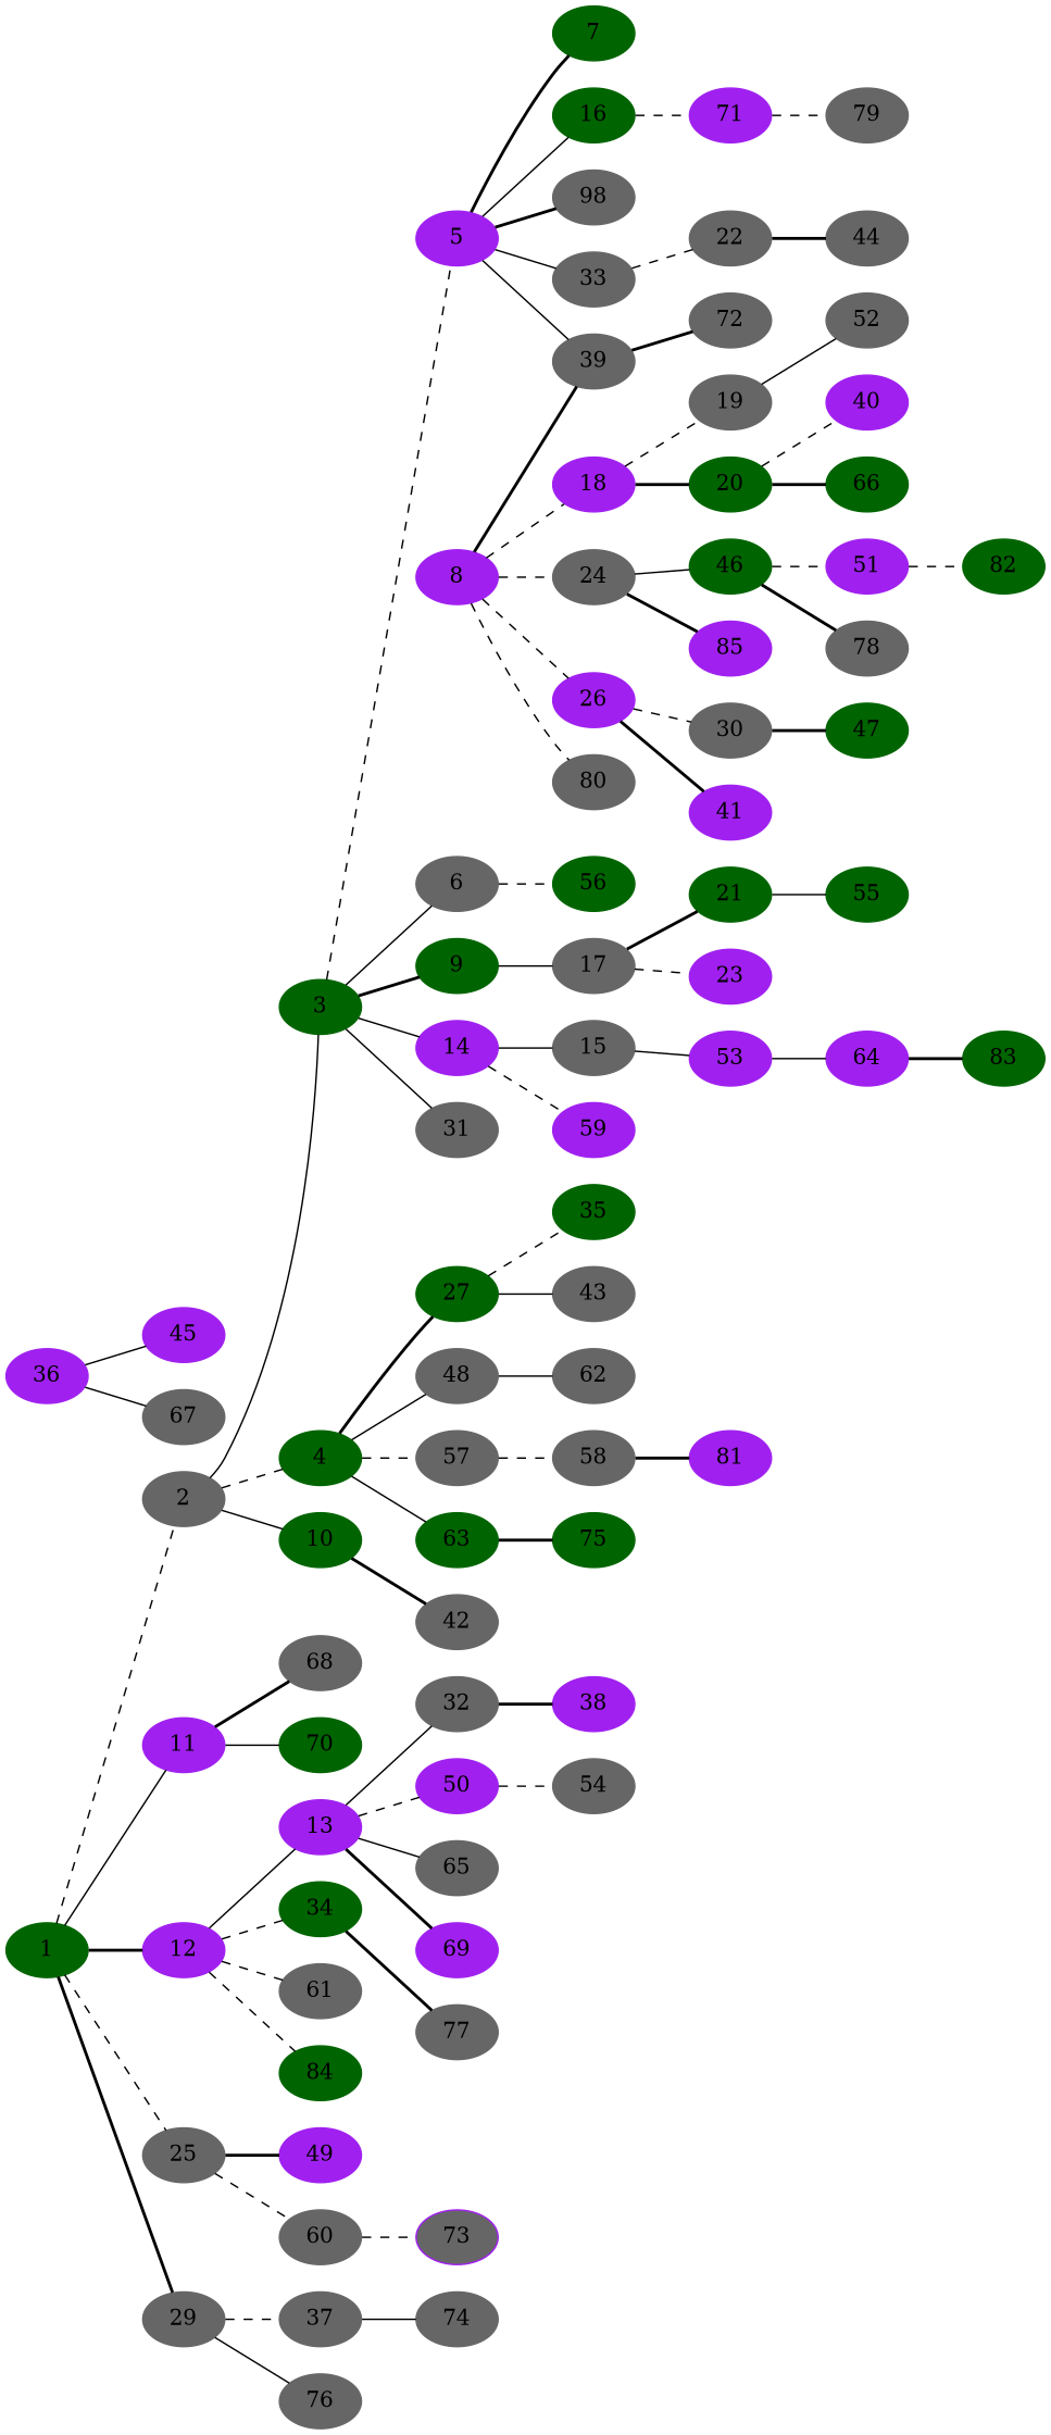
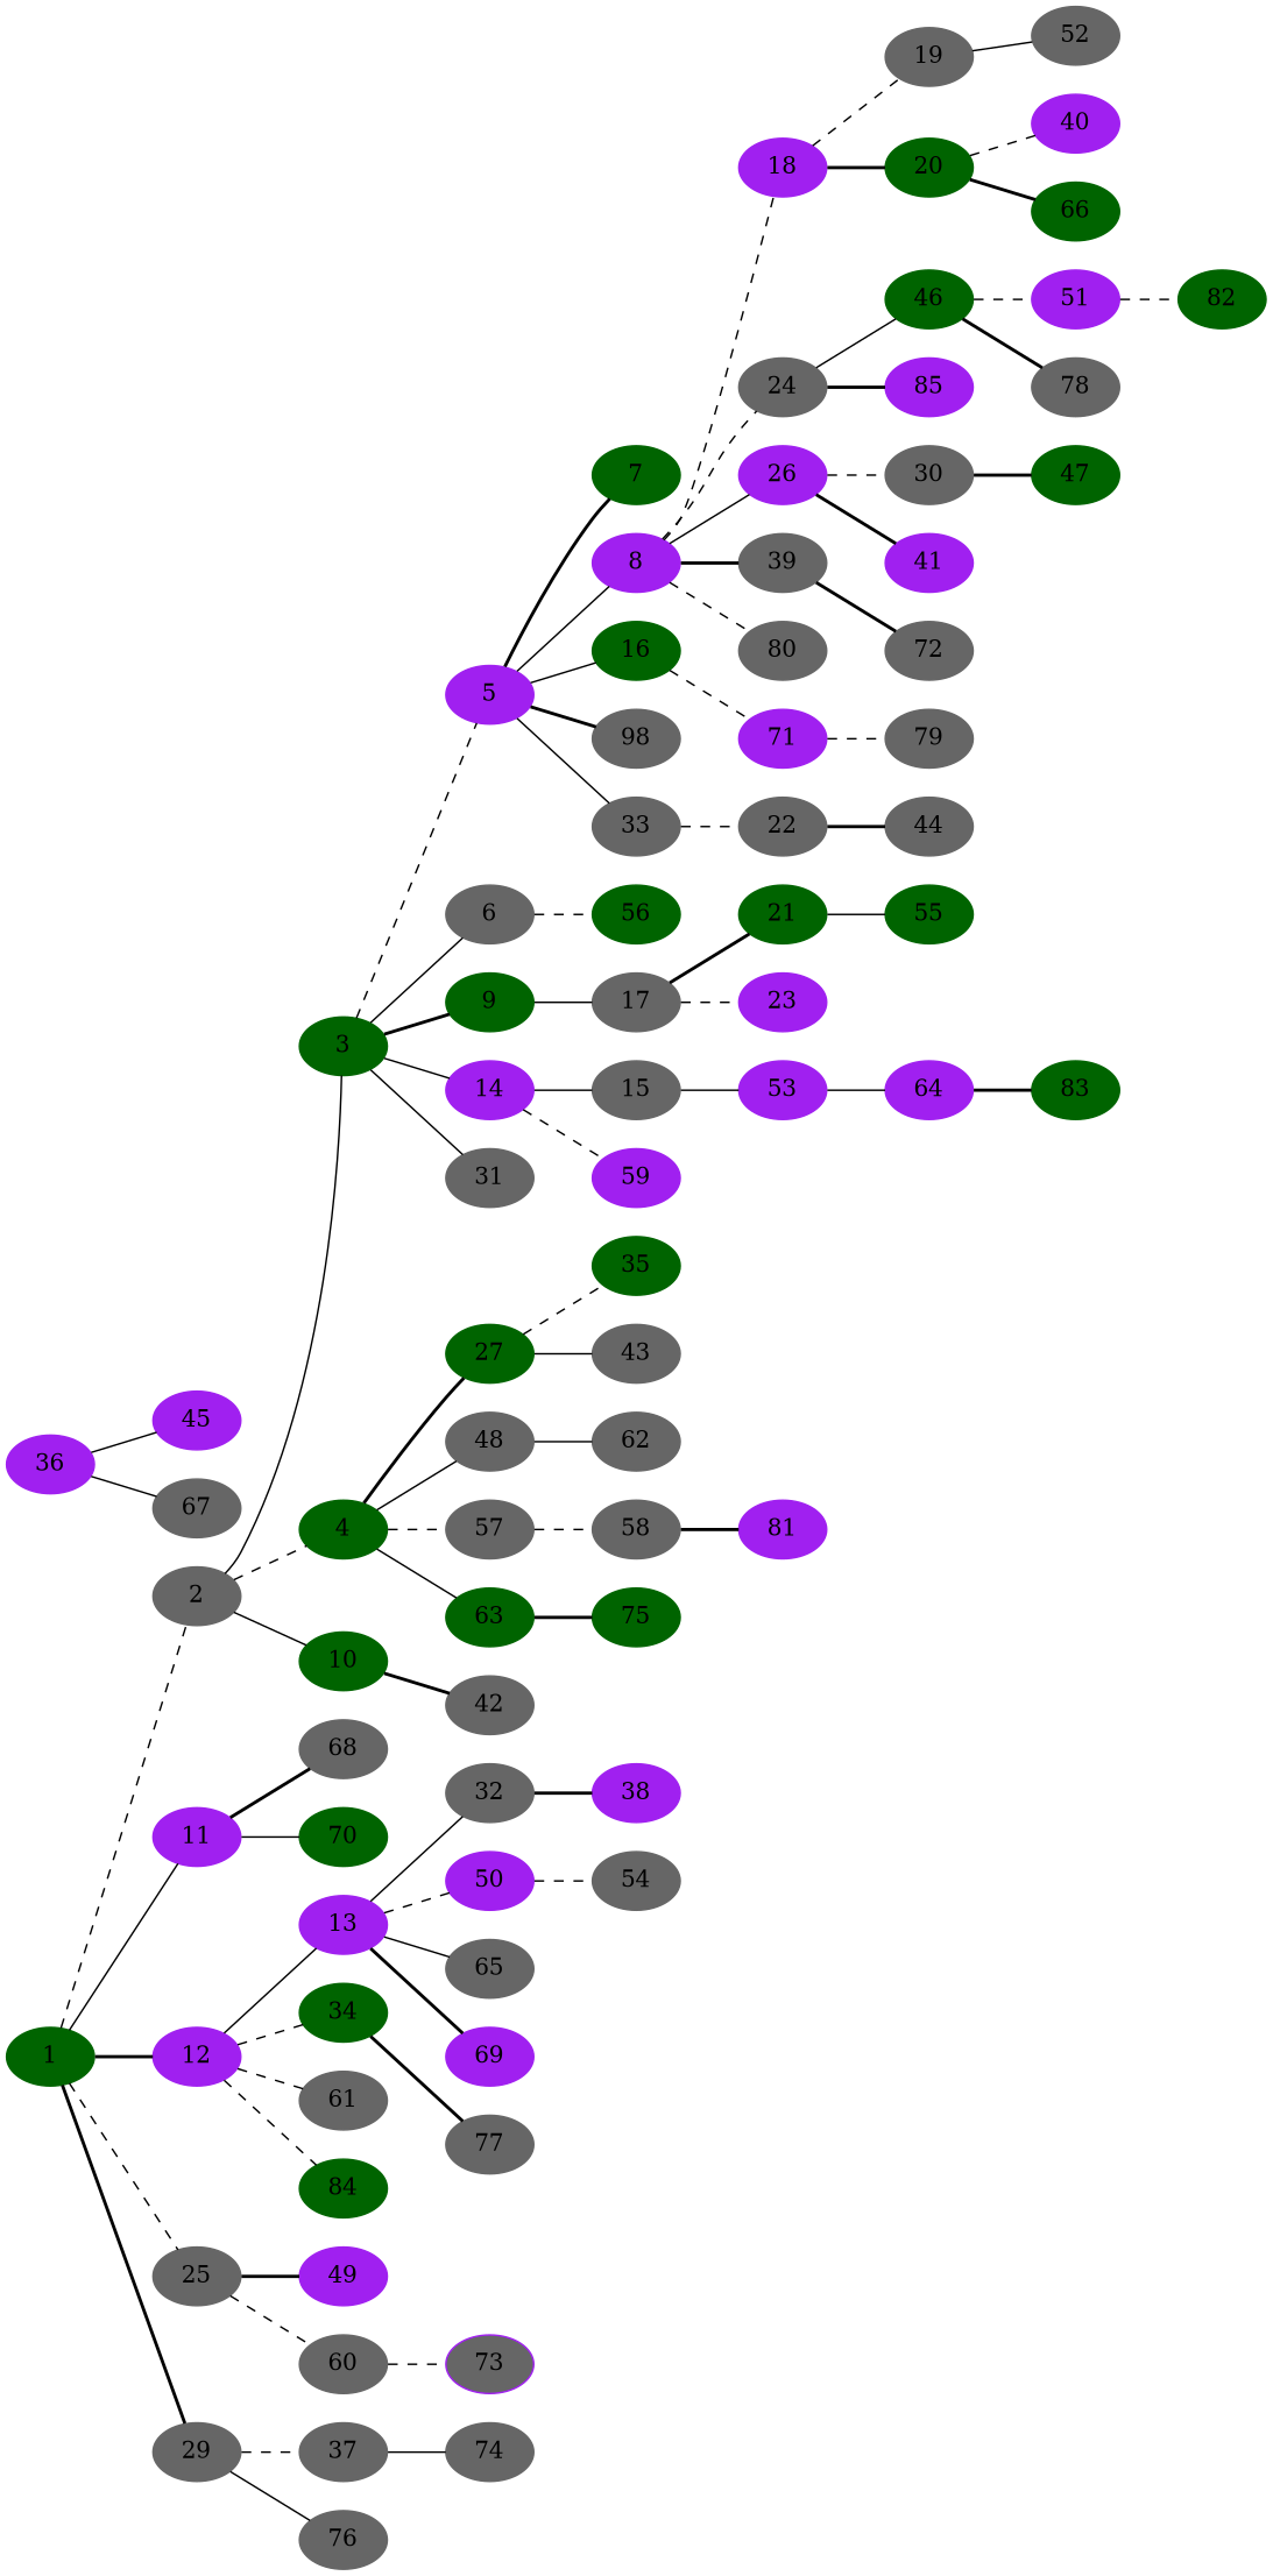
  graph {
    rankdir=LR
    node [color=gray40 style=filled]
    edge [style=dashed]
    1 [color=darkgreen]
    2
    11 [color=purple]
    12 [color=purple]
    25
    29
    3 [color=darkgreen]
    4 [color=darkgreen]
    10 [color=darkgreen]
    68
    70 [color=darkgreen]
    13 [color=purple]
    34 [color=darkgreen]
    61
    84 [color=darkgreen]
    49 [color=purple]
    60
    37
    76
    5 [color=purple]
    6
    9 [color=darkgreen]
    14 [color=purple]
    31
    27 [color=darkgreen]
    48
    57
    63 [color=darkgreen]
    42
    7 [color=darkgreen]
    8 [color=purple]
    16 [color=darkgreen]
    n33 [label=98]
    33
    56 [color=darkgreen]
    17
    15
    59 [color=purple]
    35 [color=darkgreen]
    43
    62
    58
    75 [color=darkgreen]
    18 [color=purple]
    24
    26 [color=purple]
    39
    80
    71 [color=purple]
    22
    44
    19
    20 [color=darkgreen]
    46 [color=darkgreen]
    85 [color=purple]
    30
    41 [color=purple]
    72
    21 [color=darkgreen]
    23 [color=purple]
    32
    50 [color=purple]
    65
    69 [color=purple]
    77
    38 [color=purple]
    54
    53 [color=purple]
    64 [color=purple]
    79
    55 [color=darkgreen]
    52
    40 [color=purple]
    66 [color=darkgreen]
    51 [color=purple]
    78
    73 [color=purple fillcolor=gray40]
    47 [color=darkgreen]
    74
    36 [color=purple]
    45 [color=purple]
    67
    82 [color=darkgreen]
    83 [color=darkgreen]
    81 [color=purple]
    1 -- 2
    1 -- 11 [style=solid]
    1 -- 12 [style=bold]
    1 -- 25
    1 -- 29 [style=bold]
    2 -- 3 [style=solid]
    2 -- 4
    2 -- 10 [style=solid]
    11 -- 68 [style=bold]
    11 -- 70 [style=solid]
    12 -- 13 [style=solid]
    12 -- 34
    12 -- 61
    12 -- 84
    25 -- 49 [style=bold]
    25 -- 60
    29 -- 37
    29 -- 76 [style=solid]
    3 -- 5
    3 -- 6 [style=solid]
    3 -- 9 [style=bold]
    3 -- 14 [style=solid]
    3 -- 31 [style=solid]
    4 -- 27 [style=bold]
    4 -- 48 [style=solid]
    4 -- 57
    4 -- 63 [style=solid]
    10 -- 42 [style=bold]
    13 -- 32 [style=solid]
    13 -- 50
    13 -- 65 [style=solid]
    13 -- 69 [style=bold]
    34 -- 77 [style=bold]
    60 -- 73
    37 -- 74 [style=solid]
    5 -- 7 [style=bold]
-   5 -- 39 [style=solid]
+   5 -- 8 [style=solid]
    5 -- 16 [style=solid]
    5 -- n33 [style=bold]
    5 -- 33 [style=solid]
    6 -- 56
    9 -- 17 [style=solid]
    14 -- 15 [style=solid]
    14 -- 59
    27 -- 35
    27 -- 43 [style=solid]
    48 -- 62 [style=solid]
    57 -- 58
    63 -- 75 [style=bold]
    8 -- 18
    8 -- 24
-   8 -- 26
+   8 -- 26 [style=solid]
    8 -- 39 [style=bold]
    8 -- 80
    16 -- 71
    33 -- 22
    17 -- 21 [style=bold]
    17 -- 23
    15 -- 53 [style=solid]
    58 -- 81 [style=bold]
    18 -- 19
    18 -- 20 [style=bold]
    24 -- 46 [style=solid]
    24 -- 85 [style=bold]
    26 -- 30
    26 -- 41 [style=bold]
    39 -- 72 [style=bold]
    71 -- 79
    22 -- 44 [style=bold]
    19 -- 52 [style=solid]
    20 -- 40
    20 -- 66 [style=bold]
    46 -- 51
    46 -- 78 [style=bold]
    30 -- 47 [style=bold]
    21 -- 55 [style=solid]
    32 -- 38 [style=bold]
    50 -- 54
    53 -- 64 [style=solid]
    64 -- 83 [style=bold]
    51 -- 82
    36 -- 45 [style=solid]
    36 -- 67 [style=solid]
  }
